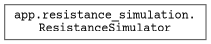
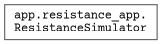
  digraph {
    rankdir=LR
    fontname="Courier Prime"
-   n1 [color=grey40 fillcolor=white fontname="Courier Prime" fontsize=10 height=0.2 label="app.resistance_simulation.\lResistanceSimulator" shape=box style=filled width=0.4]
+   n1 [color=grey40 fillcolor=white fontname="Courier Prime" fontsize=10 height=0.2 label="app.resistance_app.\lResistanceSimulator" shape=box style=filled width=0.4]
  }
